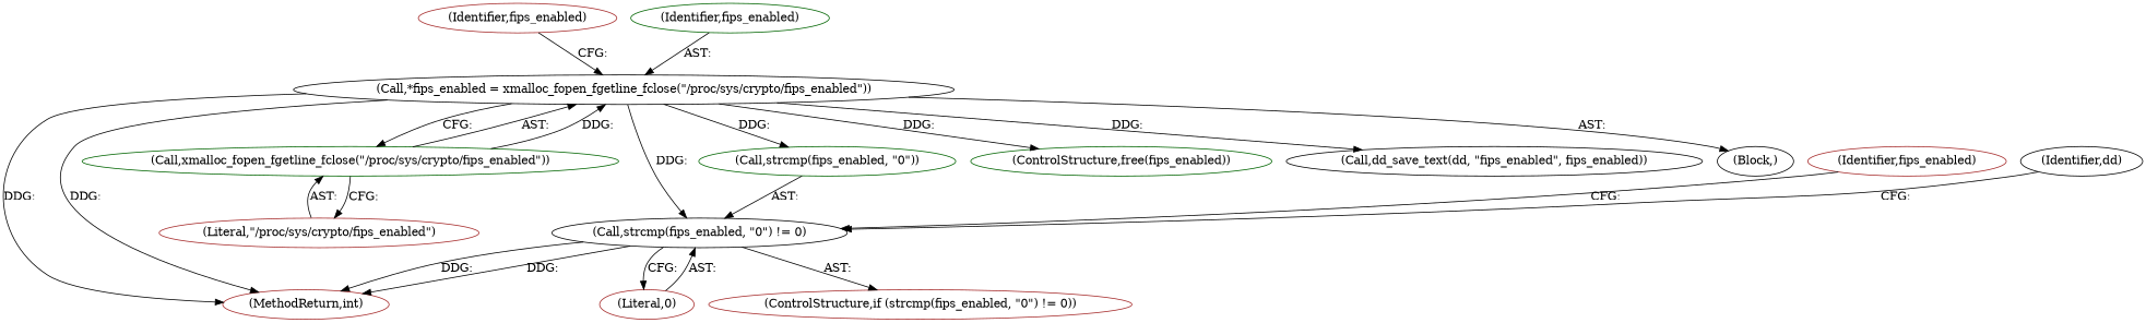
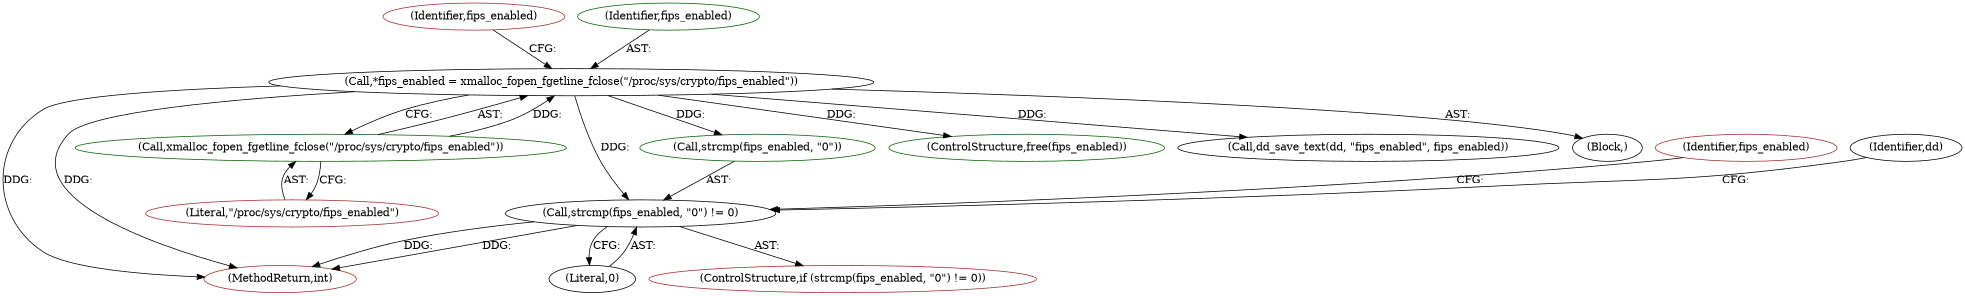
  digraph {
    node [color=black]
    n1 [label="(Call,strcmp(fips_enabled, \"0\") != 0)"]
    n2 [color=brown label="(ControlStructure,if (strcmp(fips_enabled, \"0\") != 0))"]
-   n3 [color=brown label="(Literal,0)"]
+   n3 [label="(Literal,0)"]
    n4 [color=brown label="(MethodReturn,int)"]
    n5 [label="(Call,*fips_enabled = xmalloc_fopen_fgetline_fclose(\"/proc/sys/crypto/fips_enabled\"))"]
    n6 [color=darkgreen label="(Call,xmalloc_fopen_fgetline_fclose(\"/proc/sys/crypto/fips_enabled\"))"]
    n7 [color=darkgreen label="(Call,strcmp(fips_enabled, \"0\"))"]
    n8 [color=darkgreen label="(ControlStructure,free(fips_enabled))"]
    n9 [label="(Call,dd_save_text(dd, \"fips_enabled\", fips_enabled))"]
    n10 [label="(Block,)"]
    n11 [color=brown label="(Literal,\"/proc/sys/crypto/fips_enabled\")"]
    n12 [color=brown label="(Identifier,fips_enabled)"]
    n13 [label="(Identifier,dd)"]
    n14 [color=brown label="(Identifier,fips_enabled)"]
    n15 [color=darkgreen label="(Identifier,fips_enabled)"]
    n1 -> n2 [label="AST: "]
    n1 -> n3 [label="CFG: "]
    n1 -> n4 [label="DDG: "]
    n1 -> n4 [label="DDG: "]
    n3 -> n1 [label="AST: "]
    n5 -> n1 [label="DDG: "]
    n5 -> n4 [label="DDG: "]
    n5 -> n4 [label="DDG: "]
    n5 -> n6 [label="CFG: "]
    n5 -> n7 [label="DDG: "]
    n5 -> n8 [label="DDG: "]
    n5 -> n9 [label="DDG: "]
    n5 -> n10 [label="AST: "]
    n6 -> n5 [label="AST: "]
    n6 -> n5 [label="DDG: "]
    n6 -> n11 [label="CFG: "]
    n7 -> n1 [label="AST: "]
    n11 -> n6 [label="AST: "]
    n12 -> n1 [label="CFG: "]
    n13 -> n1 [label="CFG: "]
    n14 -> n5 [label="CFG: "]
    n15 -> n5 [label="AST: "]
  }
